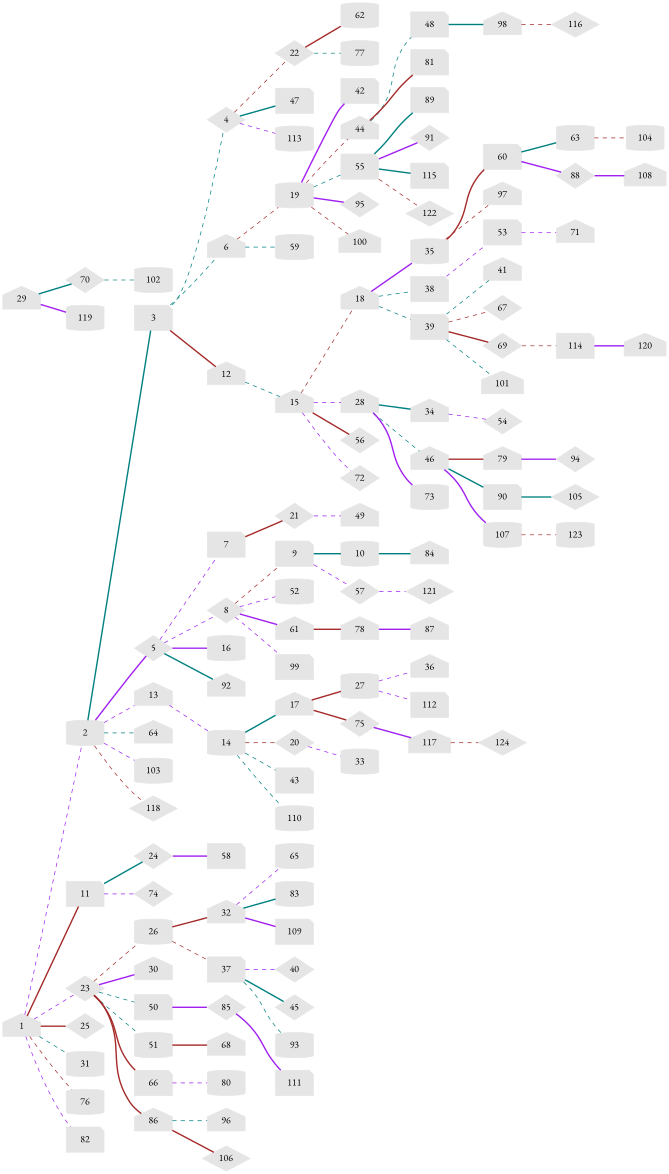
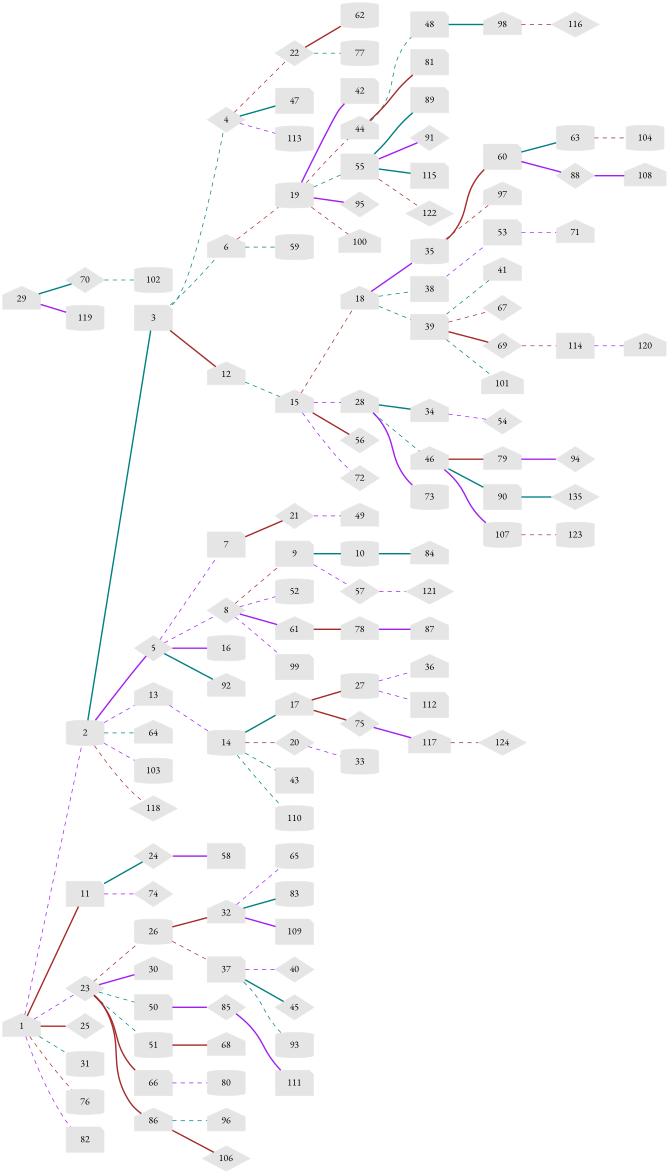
  graph {
    fontname="EB Garamond"
    rankdir=LR
    node [color=gray90 fontname="EB Garamond" shape=house style=filled]
    edge [color=purple fontname="EB Garamond" style=dashed]
    2 [shape=cylinder]
    1
    11 [shape=note]
    23 [shape=diamond]
    25 [shape=diamond]
    31 [shape=cylinder]
    76 [shape=cylinder]
    82 [shape=note]
    3 [shape=note]
    5 [shape=diamond]
    13
    64
    103 [shape=cylinder]
    118 [shape=diamond]
    24 [shape=diamond]
    74 [shape=diamond]
    26 [shape=cylinder]
    30
    50 [shape=note]
    51 [shape=cylinder]
    66 [shape=note]
    86
    4 [shape=diamond]
    6
    12
    7 [shape=note]
    8 [shape=diamond]
    16 [shape=cylinder]
    92
    14 [shape=cylinder]
    22 [shape=diamond]
    47 [shape=note]
    113 [shape=cylinder]
    19 [shape=cylinder]
    59 [shape=cylinder]
    15
    62 [shape=cylinder]
    77 [shape=cylinder]
    70 [shape=diamond]
    29
    119 [shape=cylinder]
    21 [shape=diamond]
    9 [shape=note]
    52 [shape=cylinder]
    61
    99 [shape=note]
    42 [shape=note]
    44
    55 [shape=note]
    95 [shape=diamond]
    100
    49
    10 [shape=cylinder]
    57 [shape=diamond]
    78
    84
    121 [shape=diamond]
    58 [shape=note]
    18
    28
    56 [shape=diamond]
    72 [shape=diamond]
    17
    20 [shape=diamond]
    43 [shape=note]
    110 [shape=cylinder]
    27 [shape=cylinder]
    75 [shape=diamond]
    33 [shape=cylinder]
    35 [shape=cylinder]
    38 [shape=note]
    39 [shape=note]
    34
    46
    73 [shape=cylinder]
    36
    112 [shape=note]
    117
    60 [shape=note]
    97
    53 [shape=note]
    41
    67 [shape=diamond]
    69 [shape=diamond]
    101
    48 [shape=note]
    81 [shape=note]
    89 [shape=note]
    91 [shape=diamond]
    115 [shape=note]
    122 [shape=diamond]
    32
    37 [shape=note]
    85 [shape=diamond]
    68
    80 [shape=cylinder]
    96
    106 [shape=diamond]
    65 [shape=cylinder]
    83 [shape=cylinder]
    109 [shape=note]
    40 [shape=diamond]
    45 [shape=diamond]
    93 [shape=cylinder]
    54 [shape=diamond]
    79
    90 [shape=note]
    107 [shape=cylinder]
    102 [shape=cylinder]
    63 [shape=cylinder]
    88 [shape=diamond]
    71
    114 [shape=note]
    98
    94 [shape=diamond]
-   105 [shape=diamond]
+   105 [shape=diamond label=135]
    123 [shape=cylinder]
    116 [shape=diamond]
    111 [shape=note]
    104 [shape=cylinder]
    108
    87
    120
    124 [shape=diamond]
    2 -- 3 [color=teal style=bold]
    2 -- 5 [style=bold]
    2 -- 13
    2 -- 64 [color=teal]
    2 -- 103
    2 -- 118 [color=brown]
    1 -- 2
    1 -- 11 [color=brown style=bold]
    1 -- 23
    1 -- 25 [color=brown style=bold]
    1 -- 31 [color=teal]
    1 -- 76 [color=brown]
    1 -- 82
    11 -- 24 [color=teal style=bold]
    11 -- 74
    23 -- 26 [color=brown]
    23 -- 30 [style=bold]
    23 -- 50 [color=teal]
    23 -- 51 [color=teal]
    23 -- 66 [color=brown style=bold]
    23 -- 86 [color=brown style=bold]
    3 -- 4 [color=teal]
    3 -- 6 [color=teal]
    3 -- 12 [color=brown style=bold]
    5 -- 7
    5 -- 8
    5 -- 16 [style=bold]
    5 -- 92 [color=teal style=bold]
    13 -- 14
    24 -- 58 [style=bold]
    26 -- 32 [color=brown style=bold]
    26 -- 37 [color=brown]
    50 -- 85 [style=bold]
    51 -- 68 [color=brown style=bold]
    66 -- 80
    86 -- 96 [color=teal]
    86 -- 106 [color=brown style=bold]
    4 -- 22 [color=brown]
    4 -- 47 [color=teal style=bold]
    4 -- 113
    6 -- 19 [color=brown]
    6 -- 59 [color=teal]
    12 -- 15 [color=teal]
    7 -- 21 [color=brown style=bold]
    8 -- 9 [color=brown]
    8 -- 52
    8 -- 61 [style=bold]
    8 -- 99
    14 -- 17 [color=teal style=bold]
    14 -- 20 [color=brown]
    14 -- 43 [color=teal]
    14 -- 110 [color=teal]
    22 -- 62 [color=brown style=bold]
    22 -- 77 [color=teal]
    19 -- 42 [style=bold]
    19 -- 44 [color=brown]
    19 -- 55 [color=teal]
    19 -- 95 [style=bold]
    19 -- 100 [color=brown]
    15 -- 18 [color=brown]
    15 -- 28
    15 -- 56 [color=brown style=bold]
    15 -- 72
    70 -- 102 [color=teal]
    29 -- 70 [color=teal style=bold]
    29 -- 119 [style=bold]
    21 -- 49
    9 -- 10 [color=teal style=bold]
    9 -- 57
    61 -- 78 [color=brown style=bold]
    44 -- 48 [color=teal]
    44 -- 81 [color=brown style=bold]
    55 -- 89 [color=teal style=bold]
    55 -- 91 [style=bold]
    55 -- 115 [color=teal style=bold]
    55 -- 122 [color=brown]
    10 -- 84 [color=teal style=bold]
    57 -- 121
    78 -- 87 [style=bold]
    18 -- 35 [style=bold]
    18 -- 38 [color=teal]
    18 -- 39 [color=teal]
    28 -- 34 [color=teal style=bold]
    28 -- 46 [color=teal]
    28 -- 73 [style=bold]
    17 -- 27 [color=brown style=bold]
    17 -- 75 [color=brown style=bold]
    20 -- 33
    27 -- 36
    27 -- 112
    75 -- 117 [style=bold]
    35 -- 60 [color=brown style=bold]
    35 -- 97 [color=brown]
    38 -- 53
    39 -- 41 [color=teal]
    39 -- 67 [color=brown]
    39 -- 69 [color=brown style=bold]
    39 -- 101 [color=teal]
    34 -- 54
    46 -- 79 [color=brown style=bold]
    46 -- 90 [color=teal style=bold]
    46 -- 107 [style=bold]
    117 -- 124 [color=brown]
    60 -- 63 [color=teal style=bold]
    60 -- 88 [style=bold]
    53 -- 71
    69 -- 114 [color=brown]
    48 -- 98 [color=teal style=bold]
    32 -- 65
    32 -- 83 [color=teal style=bold]
    32 -- 109 [style=bold]
    37 -- 40
    37 -- 45 [color=teal style=bold]
    37 -- 93 [color=teal]
    85 -- 111 [style=bold]
    79 -- 94 [style=bold]
    90 -- 105 [color=teal style=bold]
    107 -- 123 [color=brown]
    63 -- 104 [color=brown]
    88 -- 108 [style=bold]
-   114 -- 120 [style=bold]
+   114 -- 120
    98 -- 116 [color=brown]
  }
